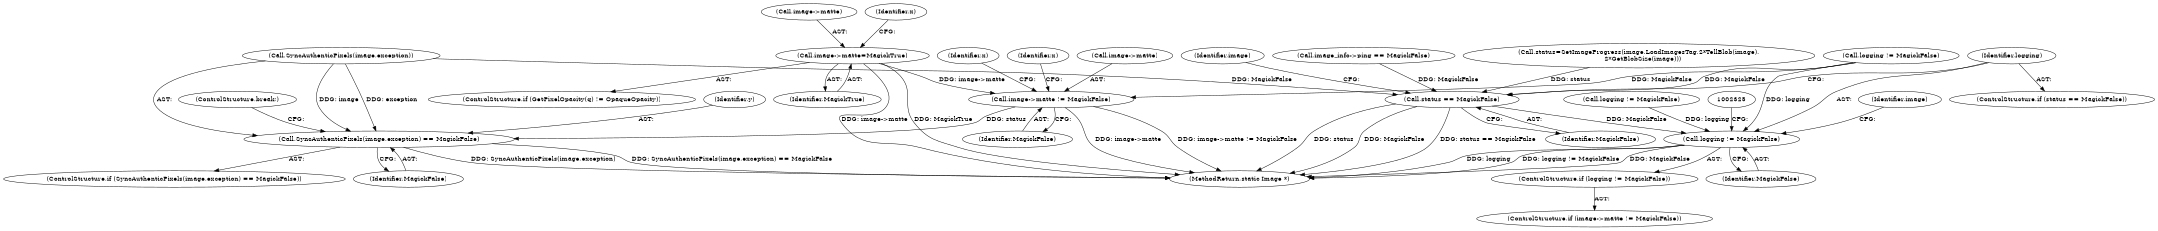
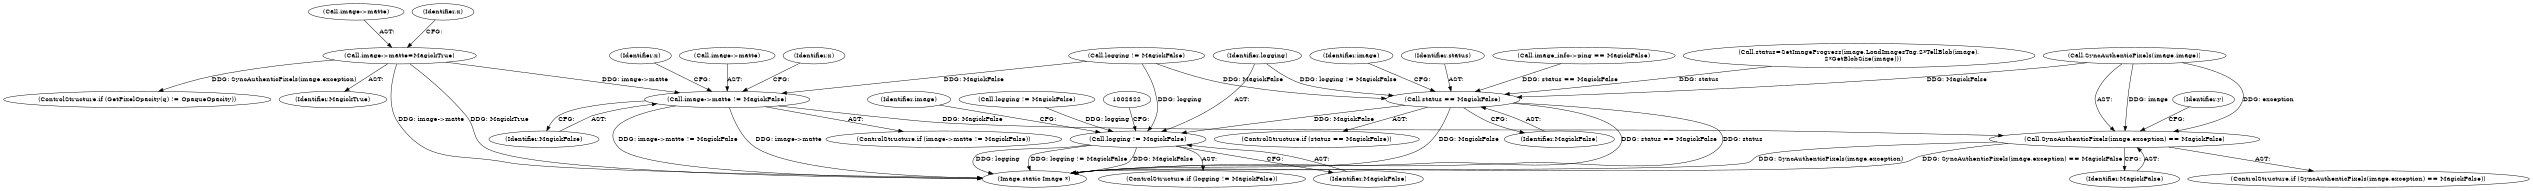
  digraph {
    n1 [label="(Call,image->matte=MagickTrue)"]
    n2 [label="(Call,image->matte != MagickFalse)"]
    n3 [label="(ControlStructure,if (GetPixelOpacity(q) != OpaqueOpacity))"]
-   n4 [label="(MethodReturn,static Image *)"]
+   n4 [label="(Image,static Image *)"]
    n5 [label="(Identifier,MagickTrue)"]
    n6 [label="(Call,SyncAuthenticPixels(image,exception) == MagickFalse)"]
    n7 [label="(ControlStructure,if (image->matte != MagickFalse))"]
    n8 [label="(Identifier,MagickFalse)"]
    n9 [label="(ControlStructure,if (SyncAuthenticPixels(image,exception) == MagickFalse))"]
    n10 [label="(Identifier,MagickFalse)"]
    n11 [label="(Call,status == MagickFalse)"]
    n12 [label="(Call,logging != MagickFalse)"]
    n13 [label="(Identifier,MagickFalse)"]
    n14 [label="(ControlStructure,if (status == MagickFalse))"]
    n15 [label="(ControlStructure,if (logging != MagickFalse))"]
    n16 [label="(Identifier,MagickFalse)"]
    n17 [label="(Identifier,logging)"]
    n18 [label="(Call,status=SetImageProgress(image,LoadImagesTag,2*TellBlob(image),\n    2*GetBlobSize(image)))"]
    n19 [label="(Call,logging != MagickFalse)"]
    n20 [label="(Identifier,x)"]
    n21 [label="(Identifier,x)"]
    n22 [label="(Call,image->matte)"]
    n23 [label="(Identifier,x)"]
    n24 [label="(Identifier,image)"]
    n25 [label="(Identifier,image)"]
    n26 [label="(Call,image->matte)"]
    n27 [label="(Call,logging != MagickFalse)"]
-   n29 [label="(ControlStructure,break;)"]
-   n30 [label="(Call,SyncAuthenticPixels(image,exception))"]
+   n28 [label="(Identifier,status)"]
+   n30 [label="(Call,SyncAuthenticPixels(image,image))"]
    n31 [label="(Identifier,y)"]
    n32 [label="(Call,image_info->ping == MagickFalse)"]
-   1002322 [label=1002325]
+   1002322
    n1 -> n2 [label="DDG: image->matte"]
-   n1 -> n3 [label="AST: "]
+   n1 -> n3 [label="DDG: SyncAuthenticPixels(image,exception)"]
    n1 -> n4 [label="DDG: MagickTrue"]
    n1 -> n4 [label="DDG: image->matte"]
    n1 -> n5 [label="AST: "]
    n2 -> n4 [label="DDG: image->matte"]
    n2 -> n4 [label="DDG: image->matte != MagickFalse"]
-   n2 -> n6 [label="DDG: status"]
-   n15 -> n7 [label="AST: "]
+   n2 -> n6 [label="DDG: MagickFalse"]
+   n2 -> n7 [label="AST: "]
    n2 -> n8 [label="CFG: "]
-   n5 -> n1 [label="AST: "]
    n6 -> n4 [label="DDG: SyncAuthenticPixels(image,exception)"]
    n6 -> n4 [label="DDG: SyncAuthenticPixels(image,exception) == MagickFalse"]
    n6 -> n9 [label="AST: "]
    n6 -> n10 [label="CFG: "]
    n8 -> n2 [label="AST: "]
    n10 -> n6 [label="AST: "]
    n11 -> n4 [label="DDG: status == MagickFalse"]
    n11 -> n4 [label="DDG: status"]
    n11 -> n4 [label="DDG: MagickFalse"]
    n11 -> n12 [label="DDG: MagickFalse"]
    n11 -> n13 [label="CFG: "]
-   n17 -> n14 [label="AST: "]
+   n11 -> n14 [label="AST: "]
    n12 -> n4 [label="DDG: logging"]
    n12 -> n4 [label="DDG: logging != MagickFalse"]
    n12 -> n4 [label="DDG: MagickFalse"]
    n12 -> n15 [label="AST: "]
    n12 -> n16 [label="CFG: "]
    n13 -> n11 [label="AST: "]
    n16 -> n12 [label="AST: "]
-   n17 -> n11 [label="CFG: "]
+   n17 -> n11 [label="DDG: logging != MagickFalse"]
    n17 -> n12 [label="AST: "]
    n18 -> n11 [label="DDG: status"]
    n19 -> n2 [label="DDG: MagickFalse"]
    n19 -> n11 [label="DDG: MagickFalse"]
    n19 -> n12 [label="DDG: logging"]
    n20 -> n2 [label="CFG: "]
    n21 -> n2 [label="CFG: "]
    n22 -> n1 [label="AST: "]
    n23 -> n1 [label="CFG: "]
    n24 -> n11 [label="CFG: "]
    n25 -> n12 [label="CFG: "]
    n26 -> n2 [label="AST: "]
    n27 -> n12 [label="DDG: logging"]
-   n29 -> n6 [label="CFG: "]
+   n28 -> n11 [label="AST: "]
    n30 -> n6 [label="AST: "]
    n30 -> n6 [label="DDG: image"]
    n30 -> n6 [label="DDG: exception"]
    n30 -> n11 [label="DDG: MagickFalse"]
-   n31 -> n6 [label="AST: "]
-   n32 -> n11 [label="DDG: MagickFalse"]
+   n31 -> n6 [label="CFG: "]
+   n32 -> n11 [label="DDG: status == MagickFalse"]
    1002322 -> n12 [label="CFG: "]
  }
